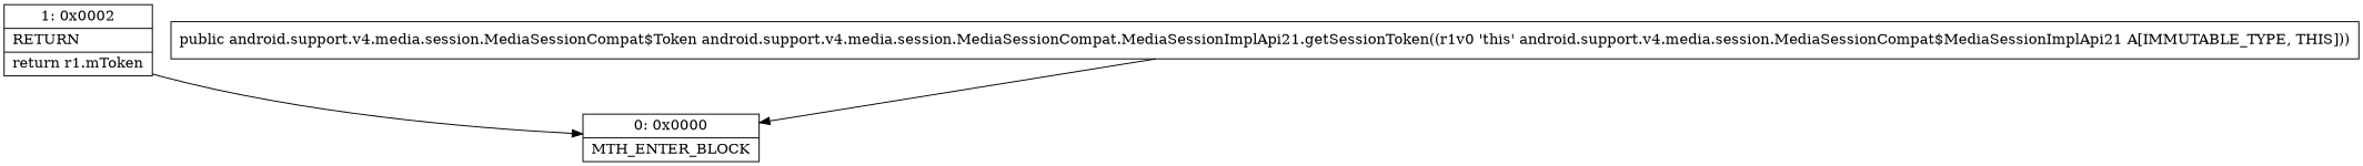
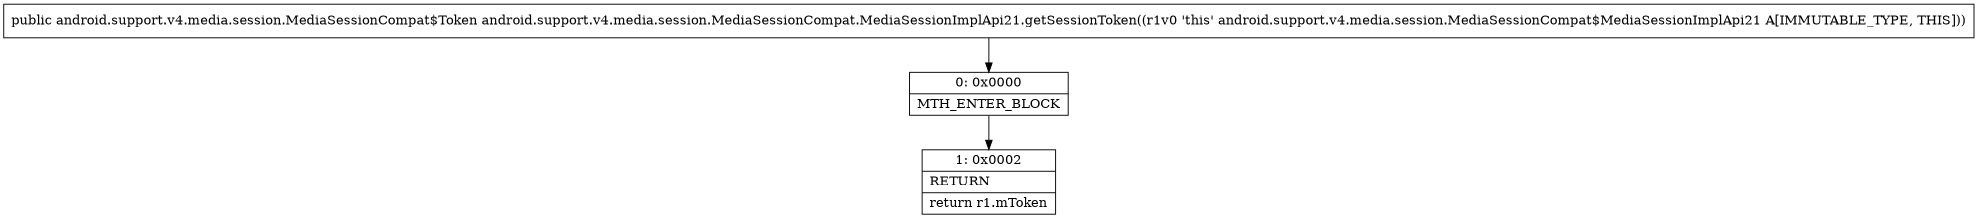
  digraph {
    node [shape=record]
    n1 [label="{0\:\ 0x0000|MTH_ENTER_BLOCK\l}"]
    n2 [label="{1\:\ 0x0002|RETURN\l|return r1.mToken\l}"]
    n3 [label="{public android.support.v4.media.session.MediaSessionCompat$Token android.support.v4.media.session.MediaSessionCompat.MediaSessionImplApi21.getSessionToken((r1v0 'this' android.support.v4.media.session.MediaSessionCompat$MediaSessionImplApi21 A[IMMUTABLE_TYPE, THIS])) }"]
-   n2 -> n1
+   n1 -> n2
    n3 -> n1
  }
